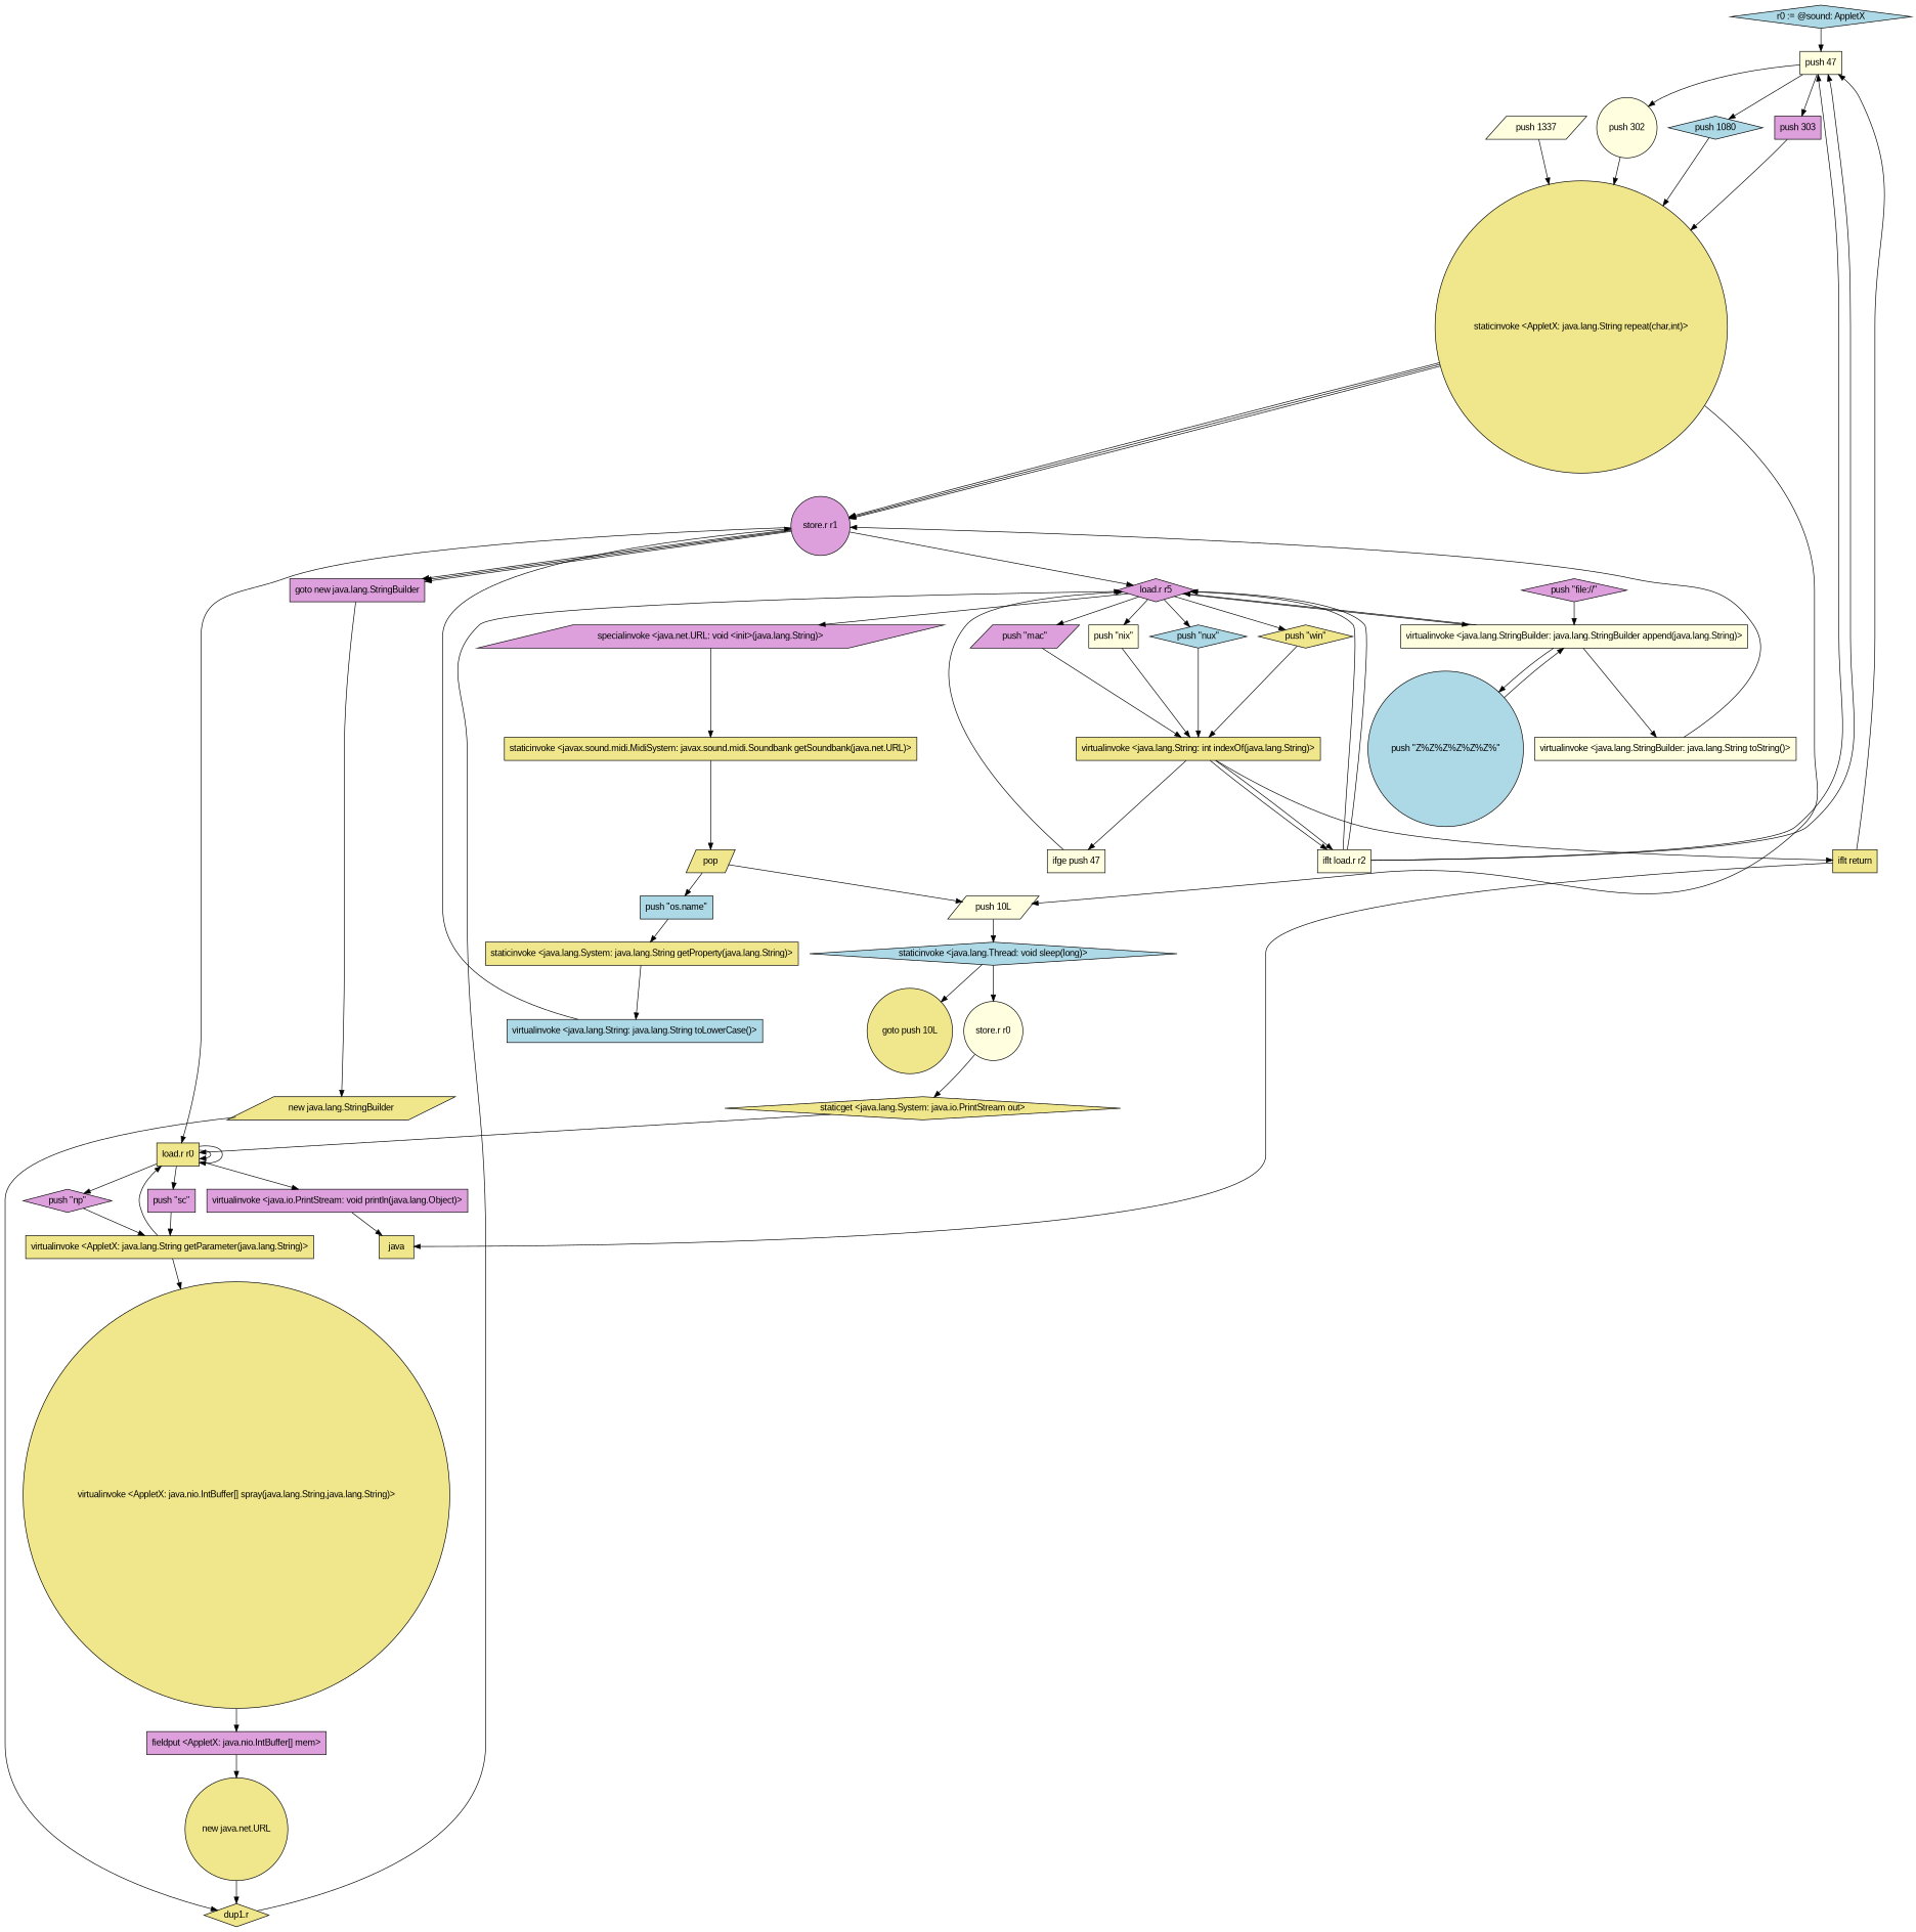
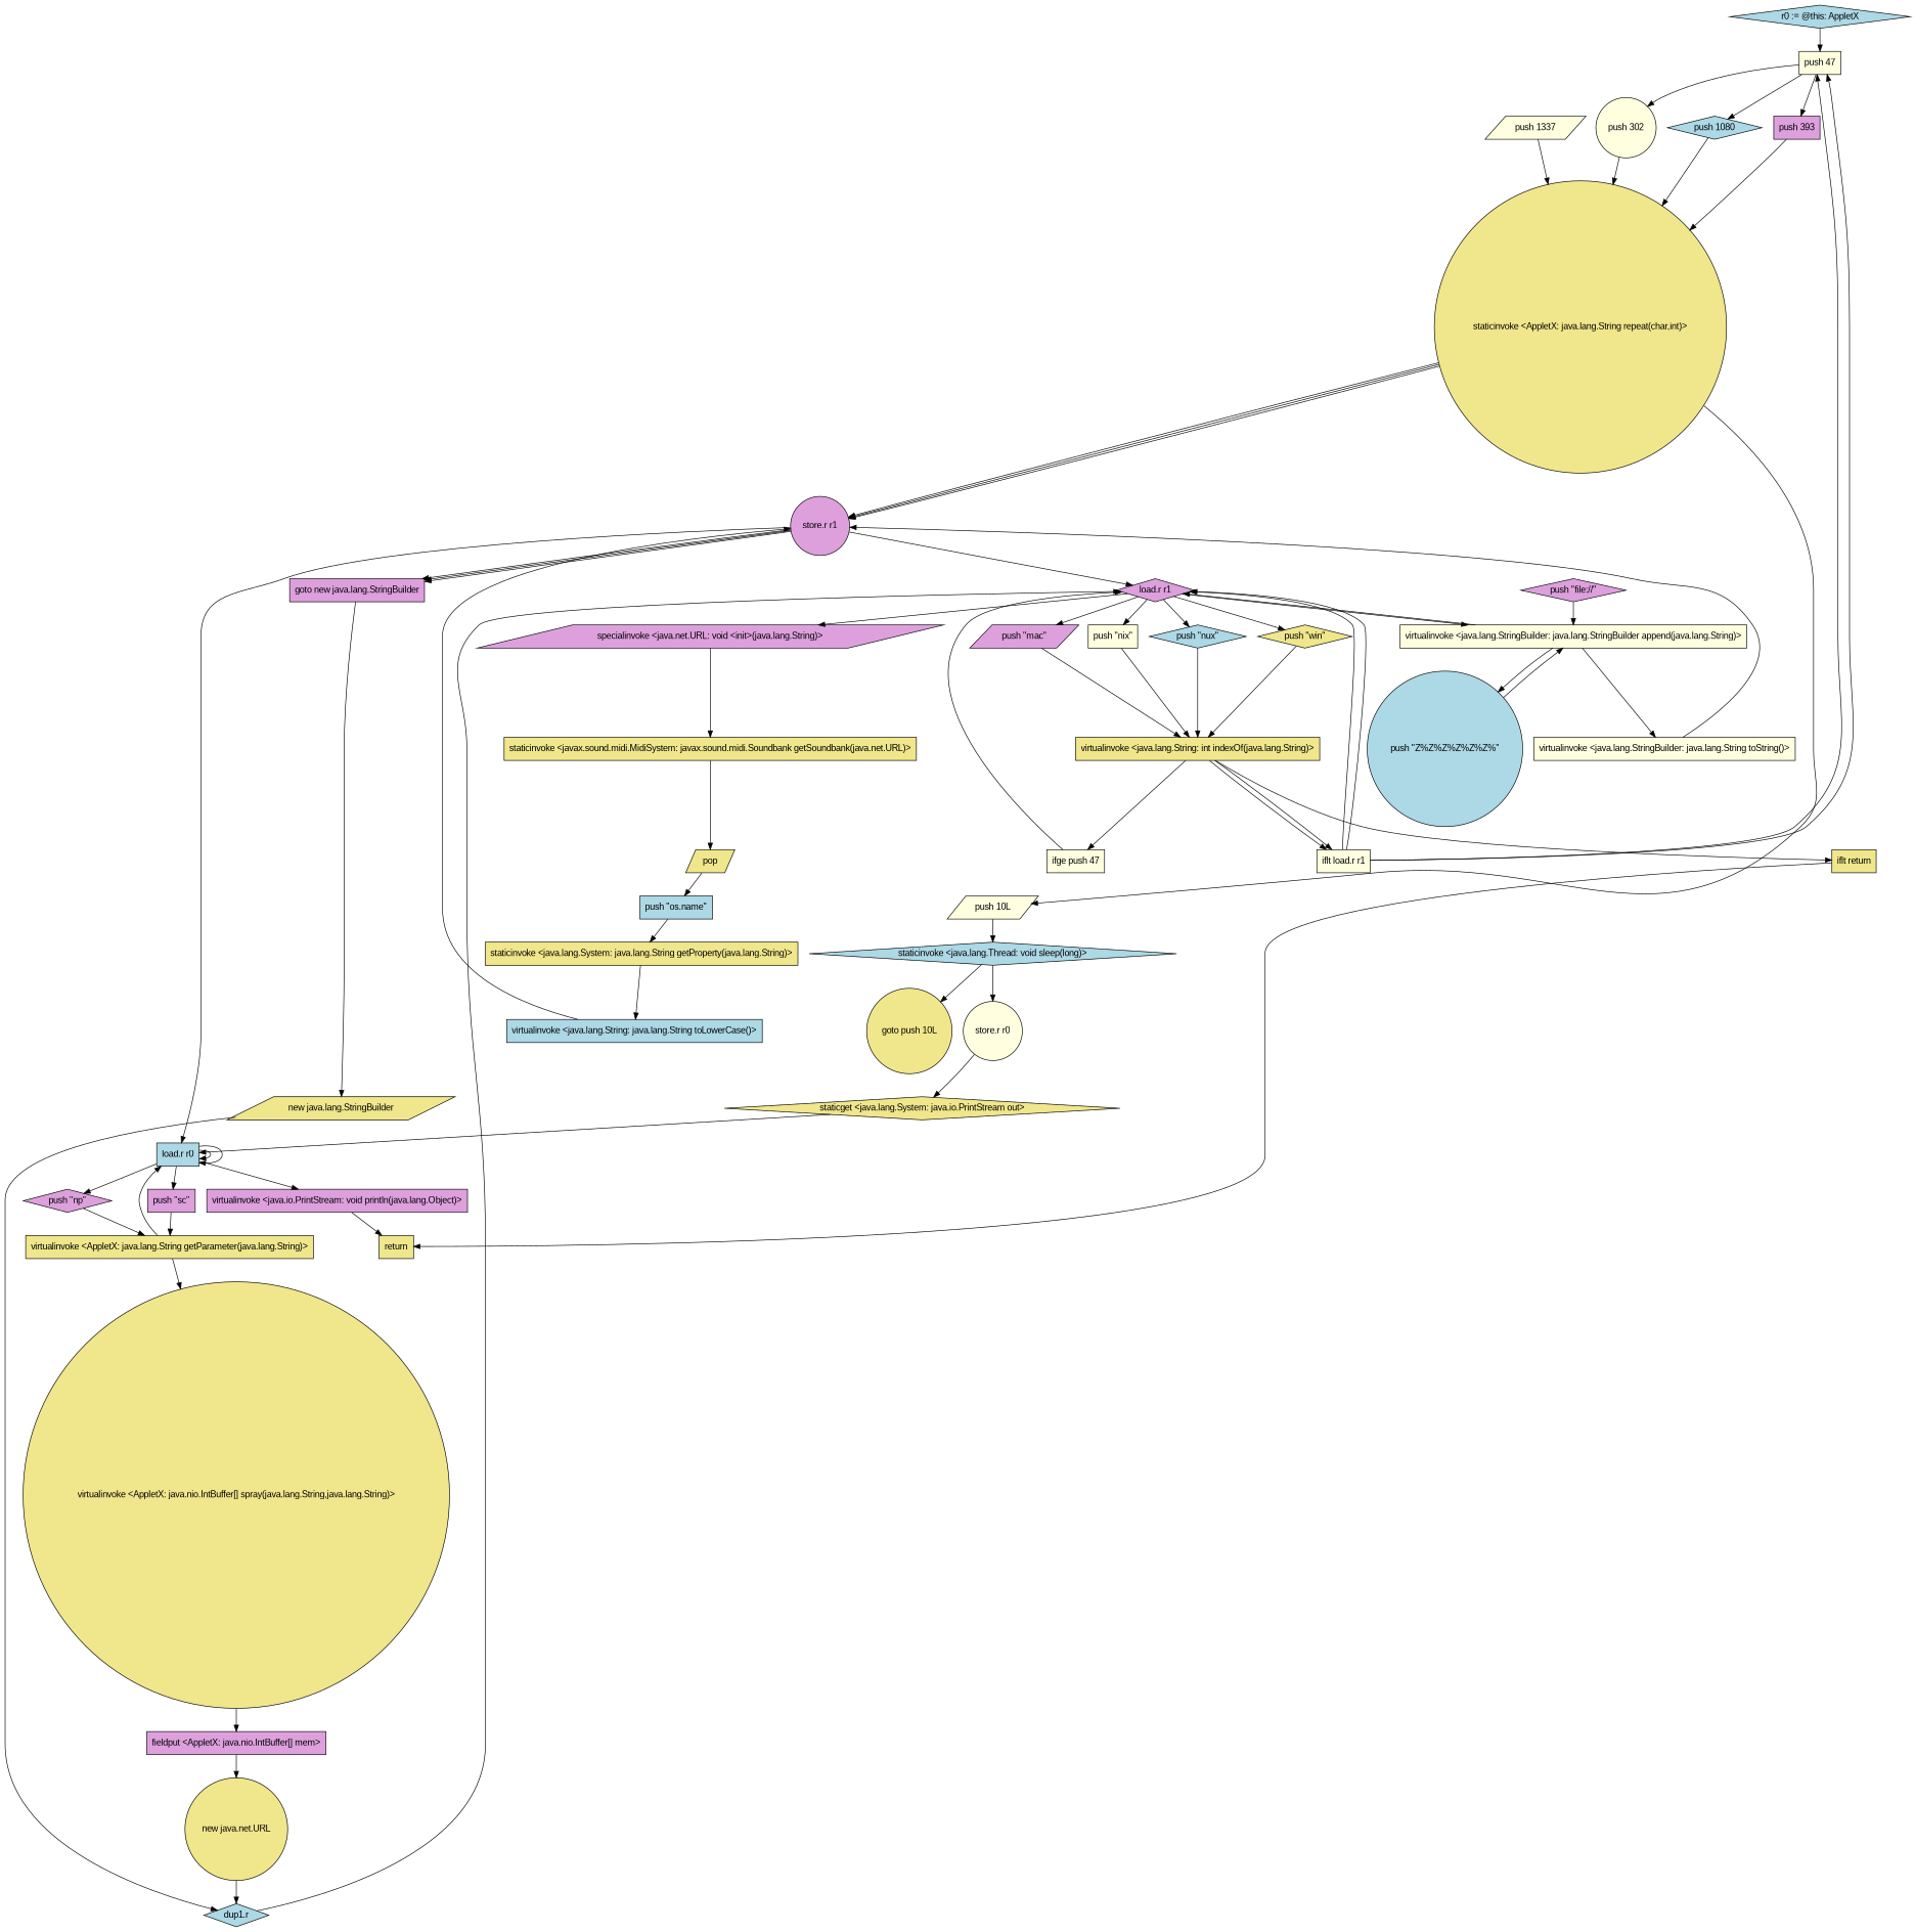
  digraph {
    fontname="Liberation Sans"
    node [fillcolor=khaki fontname="Liberation Sans" shape=box style=filled]
    edge [fontname="Liberation Sans"]
-   "r0 := @this: AppletX" [fillcolor=lightblue shape=diamond label="r0 := @sound: AppletX"]
+   "r0 := @this: AppletX" [fillcolor=lightblue shape=diamond]
    "push 47" [fillcolor=lightyellow]
-   "push 303" [fillcolor=plum]
+   "push 303" [fillcolor=plum label="push 393"]
    "push 302" [fillcolor=lightyellow shape=circle]
    "push 1080" [fillcolor=lightblue shape=diamond]
    "staticinvoke <AppletX: java.lang.String repeat(char,int)>" [shape=circle]
    "push 1337" [fillcolor=lightyellow shape=parallelogram]
    "store.r r1" [fillcolor=plum shape=circle]
    "push 10L" [fillcolor=lightyellow shape=parallelogram]
    pop [shape=parallelogram]
    "push \"os.name\"" [fillcolor=lightblue]
-   "load.r r1" [fillcolor=plum shape=diamond label="load.r r5"]
+   "load.r r1" [fillcolor=plum shape=diamond]
    "goto new java.lang.StringBuilder" [fillcolor=plum]
-   "load.r r0"
+   "load.r r0" [fillcolor=lightblue]
    "staticinvoke <java.lang.System: java.lang.String getProperty(java.lang.String)>"
    "staticinvoke <java.lang.Thread: void sleep(long)>" [fillcolor=lightblue shape=diamond]
    "virtualinvoke <java.lang.String: java.lang.String toLowerCase()>" [fillcolor=lightblue]
    "push \"win\"" [shape=diamond]
    "virtualinvoke <java.lang.StringBuilder: java.lang.StringBuilder append(java.lang.String)>" [fillcolor=lightyellow]
    "specialinvoke <java.net.URL: void <init>(java.lang.String)>" [fillcolor=plum shape=parallelogram]
    "push \"mac\"" [fillcolor=plum shape=parallelogram]
    "push \"nix\"" [fillcolor=lightyellow]
    "push \"nux\"" [fillcolor=lightblue shape=diamond]
    "new java.lang.StringBuilder" [shape=parallelogram]
    "push \"sc\"" [fillcolor=plum]
    "push \"np\"" [fillcolor=plum shape=diamond]
    "virtualinvoke <java.io.PrintStream: void println(java.lang.Object)>" [fillcolor=plum]
    "virtualinvoke <java.lang.String: int indexOf(java.lang.String)>"
    "push \"Z%Z%Z%Z%Z%Z%\"" [fillcolor=lightblue shape=circle]
    "virtualinvoke <java.lang.StringBuilder: java.lang.String toString()>" [fillcolor=lightyellow]
    "staticinvoke <javax.sound.midi.MidiSystem: javax.sound.midi.Soundbank getSoundbank(java.net.URL)>"
-   "iflt load.r r1" [fillcolor=lightyellow label="iflt load.r r2"]
+   "iflt load.r r1" [fillcolor=lightyellow]
    "ifge push 47" [fillcolor=lightyellow]
    "iflt return"
-   return [label=java]
-   "dup1.r" [shape=diamond]
+   return
+   "dup1.r" [fillcolor=lightblue shape=diamond]
    "push \"file://\"" [fillcolor=plum shape=diamond]
    "virtualinvoke <AppletX: java.lang.String getParameter(java.lang.String)>"
    "virtualinvoke <AppletX: java.nio.IntBuffer[] spray(java.lang.String,java.lang.String)>" [shape=circle]
    "fieldput <AppletX: java.nio.IntBuffer[] mem>" [fillcolor=plum]
    "new java.net.URL" [shape=circle]
    "goto push 10L" [shape=circle]
    "store.r r0" [fillcolor=lightyellow shape=circle]
    "staticget <java.lang.System: java.io.PrintStream out>" [shape=diamond]
    "r0 := @this: AppletX" -> "push 47"
    "push 47" -> "push 303"
    "push 47" -> "push 302"
    "push 47" -> "push 1080"
    "push 303" -> "staticinvoke <AppletX: java.lang.String repeat(char,int)>"
    "push 302" -> "staticinvoke <AppletX: java.lang.String repeat(char,int)>"
    "push 1080" -> "staticinvoke <AppletX: java.lang.String repeat(char,int)>"
    "staticinvoke <AppletX: java.lang.String repeat(char,int)>" -> "store.r r1"
    "staticinvoke <AppletX: java.lang.String repeat(char,int)>" -> "store.r r1"
    "staticinvoke <AppletX: java.lang.String repeat(char,int)>" -> "store.r r1"
    "staticinvoke <AppletX: java.lang.String repeat(char,int)>" -> "push 10L"
    "push 1337" -> "staticinvoke <AppletX: java.lang.String repeat(char,int)>"
    "store.r r1" -> "load.r r1"
    "store.r r1" -> "goto new java.lang.StringBuilder"
    "store.r r1" -> "goto new java.lang.StringBuilder"
    "store.r r1" -> "goto new java.lang.StringBuilder"
    "store.r r1" -> "load.r r0"
    "push 10L" -> "staticinvoke <java.lang.Thread: void sleep(long)>"
-   pop -> "push 10L"
    pop -> "push \"os.name\""
    "push \"os.name\"" -> "staticinvoke <java.lang.System: java.lang.String getProperty(java.lang.String)>"
    "load.r r1" -> "push \"win\""
    "load.r r1" -> "virtualinvoke <java.lang.StringBuilder: java.lang.StringBuilder append(java.lang.String)>"
    "load.r r1" -> "specialinvoke <java.net.URL: void <init>(java.lang.String)>"
    "load.r r1" -> "push \"mac\""
    "load.r r1" -> "push \"nix\""
    "load.r r1" -> "push \"nux\""
    "goto new java.lang.StringBuilder" -> "new java.lang.StringBuilder"
    "load.r r0" -> "load.r r0"
    "load.r r0" -> "load.r r0"
    "load.r r0" -> "push \"sc\""
    "load.r r0" -> "push \"np\""
    "load.r r0" -> "virtualinvoke <java.io.PrintStream: void println(java.lang.Object)>"
    "staticinvoke <java.lang.System: java.lang.String getProperty(java.lang.String)>" -> "virtualinvoke <java.lang.String: java.lang.String toLowerCase()>"
    "staticinvoke <java.lang.Thread: void sleep(long)>" -> "goto push 10L"
    "staticinvoke <java.lang.Thread: void sleep(long)>" -> "store.r r0"
    "virtualinvoke <java.lang.String: java.lang.String toLowerCase()>" -> "store.r r1"
    "push \"win\"" -> "virtualinvoke <java.lang.String: int indexOf(java.lang.String)>"
    "virtualinvoke <java.lang.StringBuilder: java.lang.StringBuilder append(java.lang.String)>" -> "load.r r1"
    "virtualinvoke <java.lang.StringBuilder: java.lang.StringBuilder append(java.lang.String)>" -> "push \"Z%Z%Z%Z%Z%Z%\""
    "virtualinvoke <java.lang.StringBuilder: java.lang.StringBuilder append(java.lang.String)>" -> "virtualinvoke <java.lang.StringBuilder: java.lang.String toString()>"
    "specialinvoke <java.net.URL: void <init>(java.lang.String)>" -> "staticinvoke <javax.sound.midi.MidiSystem: javax.sound.midi.Soundbank getSoundbank(java.net.URL)>"
    "push \"mac\"" -> "virtualinvoke <java.lang.String: int indexOf(java.lang.String)>"
    "push \"nix\"" -> "virtualinvoke <java.lang.String: int indexOf(java.lang.String)>"
    "push \"nux\"" -> "virtualinvoke <java.lang.String: int indexOf(java.lang.String)>"
    "new java.lang.StringBuilder" -> "dup1.r"
    "push \"sc\"" -> "virtualinvoke <AppletX: java.lang.String getParameter(java.lang.String)>"
    "push \"np\"" -> "virtualinvoke <AppletX: java.lang.String getParameter(java.lang.String)>"
    "virtualinvoke <java.io.PrintStream: void println(java.lang.Object)>" -> return
    "virtualinvoke <java.lang.String: int indexOf(java.lang.String)>" -> "iflt load.r r1"
    "virtualinvoke <java.lang.String: int indexOf(java.lang.String)>" -> "iflt load.r r1"
    "virtualinvoke <java.lang.String: int indexOf(java.lang.String)>" -> "ifge push 47"
    "virtualinvoke <java.lang.String: int indexOf(java.lang.String)>" -> "iflt return"
    "push \"Z%Z%Z%Z%Z%Z%\"" -> "virtualinvoke <java.lang.StringBuilder: java.lang.StringBuilder append(java.lang.String)>"
    "virtualinvoke <java.lang.StringBuilder: java.lang.String toString()>" -> "store.r r1"
    "staticinvoke <javax.sound.midi.MidiSystem: javax.sound.midi.Soundbank getSoundbank(java.net.URL)>" -> pop
    "iflt load.r r1" -> "push 47"
    "iflt load.r r1" -> "push 47"
    "iflt load.r r1" -> "load.r r1"
    "iflt load.r r1" -> "load.r r1"
    "ifge push 47" -> "load.r r1"
-   "iflt return" -> "push 47"
    "iflt return" -> return
    "dup1.r" -> "load.r r1"
    "push \"file://\"" -> "virtualinvoke <java.lang.StringBuilder: java.lang.StringBuilder append(java.lang.String)>"
    "virtualinvoke <AppletX: java.lang.String getParameter(java.lang.String)>" -> "load.r r0"
    "virtualinvoke <AppletX: java.lang.String getParameter(java.lang.String)>" -> "virtualinvoke <AppletX: java.nio.IntBuffer[] spray(java.lang.String,java.lang.String)>"
    "virtualinvoke <AppletX: java.nio.IntBuffer[] spray(java.lang.String,java.lang.String)>" -> "fieldput <AppletX: java.nio.IntBuffer[] mem>"
    "fieldput <AppletX: java.nio.IntBuffer[] mem>" -> "new java.net.URL"
    "new java.net.URL" -> "dup1.r"
    "store.r r0" -> "staticget <java.lang.System: java.io.PrintStream out>"
    "staticget <java.lang.System: java.io.PrintStream out>" -> "load.r r0"
  }
